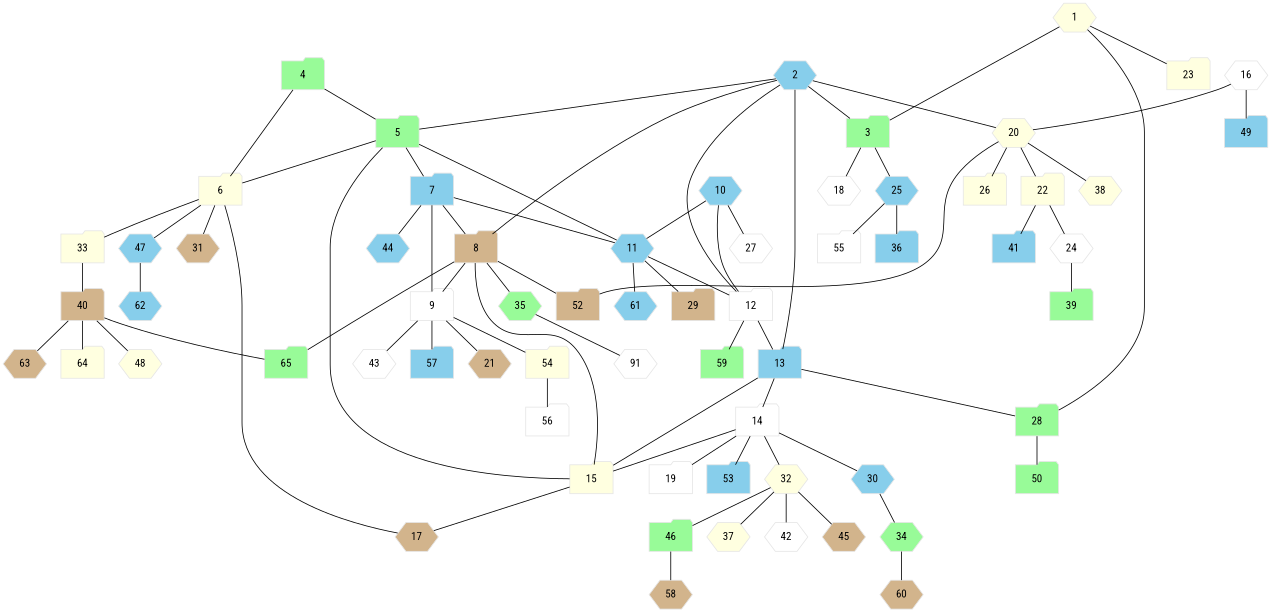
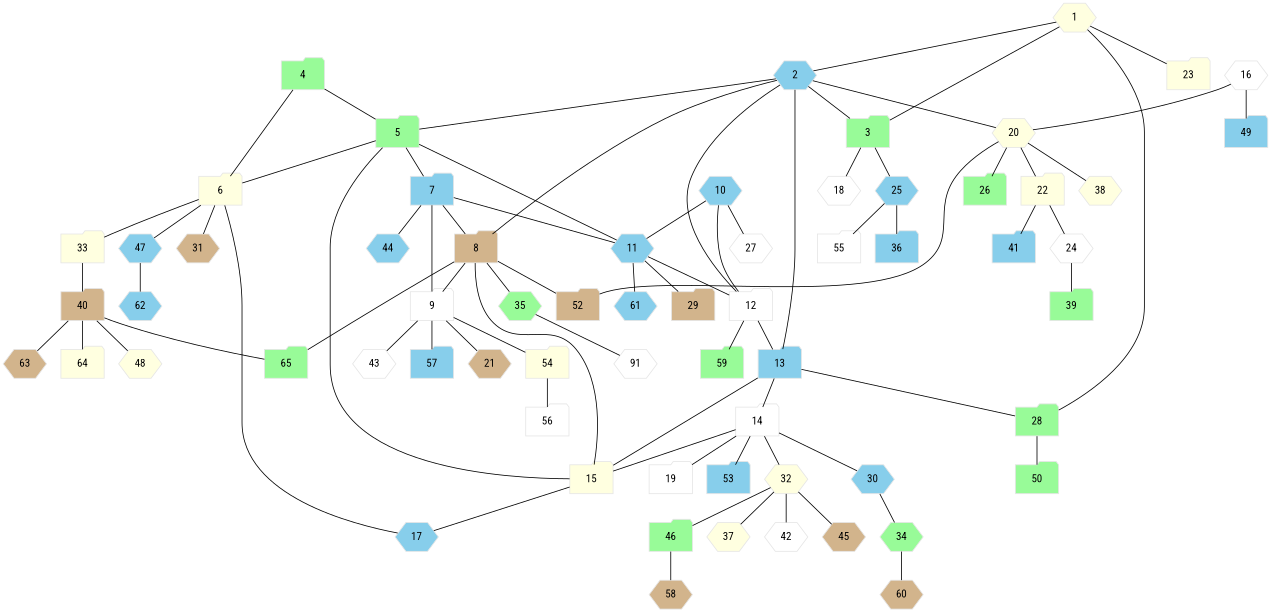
  graph {
    fontname="Roboto Condensed"
    node [color=gray90 fillcolor=skyblue fontname="Roboto Condensed" shape=folder style=filled]
    edge [fontname="Roboto Condensed"]
    1 [fillcolor=lightyellow shape=hexagon]
    2 [shape=hexagon]
    3 [fillcolor=palegreen]
    23 [fillcolor=lightyellow]
    28 [fillcolor=palegreen]
    5 [fillcolor=palegreen]
    8 [fillcolor=tan]
    12 [fillcolor=white]
    13
    20 [fillcolor=lightyellow shape=hexagon]
    18 [fillcolor=white shape=hexagon]
    25 [shape=hexagon]
    50 [fillcolor=palegreen]
    6 [fillcolor=lightyellow]
    7
    11 [shape=hexagon]
    15 [fillcolor=lightyellow]
    9 [fillcolor=white]
    35 [fillcolor=palegreen shape=hexagon]
    52 [fillcolor=tan]
    65 [fillcolor=palegreen]
    59 [fillcolor=palegreen]
    14 [fillcolor=white]
    22 [fillcolor=lightyellow]
-   26 [fillcolor=lightyellow]
+   26 [fillcolor=palegreen]
    38 [fillcolor=lightyellow shape=hexagon]
    36
    55 [fillcolor=white]
    4 [fillcolor=palegreen]
-   17 [fillcolor=tan shape=hexagon]
+   17 [shape=hexagon]
    31 [fillcolor=tan shape=hexagon]
    33 [fillcolor=lightyellow]
    47 [shape=hexagon]
    44 [shape=hexagon]
    29 [fillcolor=tan]
    61 [shape=hexagon]
    40 [fillcolor=tan]
    62 [shape=hexagon]
    21 [fillcolor=tan shape=hexagon]
    43 [fillcolor=white shape=hexagon]
    54 [fillcolor=lightyellow]
    57
    n43 [fillcolor=white label=91 shape=hexagon]
    56 [fillcolor=white]
    10 [shape=hexagon]
    27 [fillcolor=white shape=hexagon]
    16 [fillcolor=white shape=hexagon]
    49
    19 [fillcolor=white]
    30 [shape=hexagon]
    32 [fillcolor=lightyellow shape=hexagon]
    53
    34 [fillcolor=palegreen shape=hexagon]
    37 [fillcolor=lightyellow shape=hexagon]
    42 [fillcolor=white shape=hexagon]
    45 [fillcolor=tan shape=hexagon]
    46 [fillcolor=palegreen]
    24 [fillcolor=white shape=hexagon]
    41
    39 [fillcolor=palegreen]
    60 [fillcolor=tan shape=hexagon]
    58 [fillcolor=tan shape=hexagon]
    48 [fillcolor=lightyellow shape=hexagon]
    63 [fillcolor=tan shape=hexagon]
    64 [fillcolor=lightyellow]
+   1 -- 2
    1 -- 3
    1 -- 23
    1 -- 28
    2 -- 3
    2 -- 5
    2 -- 8
    2 -- 12
    2 -- 13
    2 -- 20
    3 -- 18
    3 -- 25
    28 -- 50
    5 -- 6
    5 -- 7
    5 -- 11
    5 -- 15
    8 -- 15
    8 -- 9
    8 -- 35
    8 -- 52
    8 -- 65
    12 -- 13
    12 -- 59
    13 -- 28
    13 -- 15
    13 -- 14
    20 -- 52
    20 -- 22
    20 -- 26
    20 -- 38
    25 -- 36
    25 -- 55
    6 -- 17
    6 -- 31
    6 -- 33
    6 -- 47
    7 -- 8
    7 -- 11
    7 -- 9
    7 -- 44
    11 -- 12
    11 -- 29
    11 -- 61
    15 -- 17
    9 -- 21
    9 -- 43
    9 -- 54
    9 -- 57
    35 -- n43
    14 -- 15
    14 -- 19
    14 -- 30
    14 -- 32
    14 -- 53
    22 -- 24
    22 -- 41
    4 -- 5
    4 -- 6
    33 -- 40
    47 -- 62
    40 -- 65
    40 -- 48
    40 -- 63
    40 -- 64
    54 -- 56
    10 -- 12
    10 -- 11
    10 -- 27
    16 -- 20
    16 -- 49
    30 -- 34
    32 -- 37
    32 -- 42
    32 -- 45
    32 -- 46
    34 -- 60
    46 -- 58
    24 -- 39
  }
